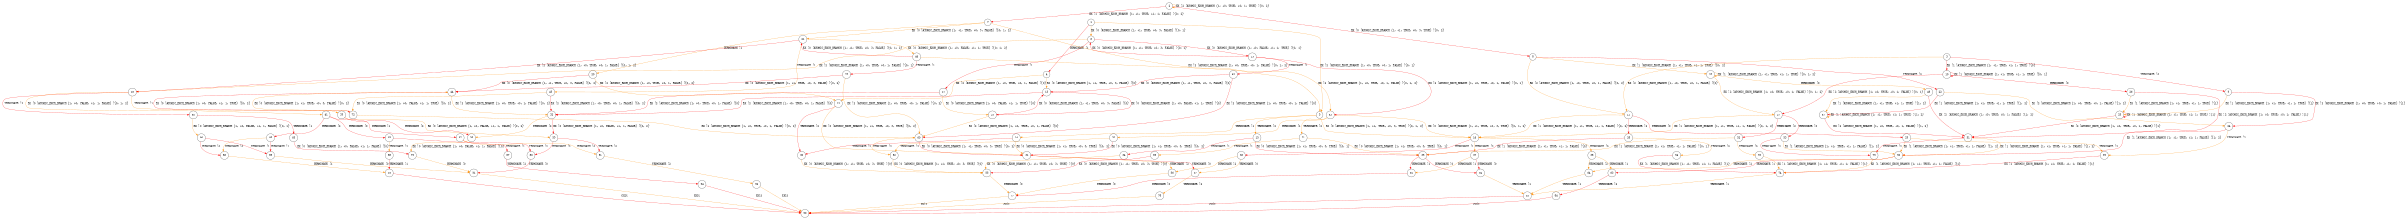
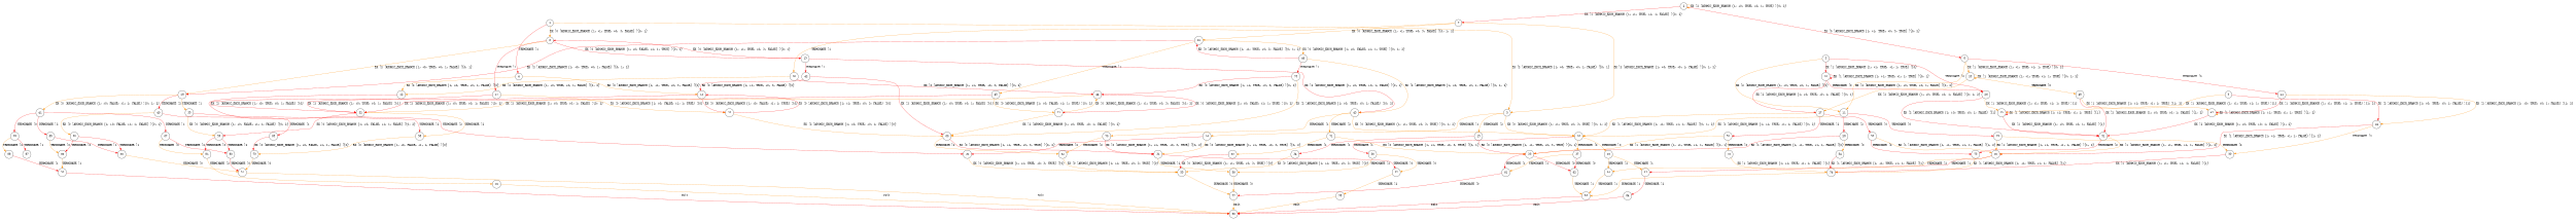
  digraph {
    fontname="Courier Prime"
    node [fontname="Courier Prime" shape=circle]
    edge [color=darkorange fontname="Courier Prime"]
    1
    4
    5
    6
    2
    7
    8
    3
    9
    10
    11
    12
    13
    14
    15
    16
    17
    18
    19
    20
    21
    22
    23
    24
    25
    26
    27
    28
    29
    30
    31
    32
    33
    34
    35
    36
    37
    38
    39
    40
    41
    42
    43
    44
    45
    46
    47
    48
    n49 [label=99]
    50
    51
    52
    53
    54
    55
    56
    57
    58
    59
    60
    61
    62
    63
    64
    65
    66
    67
    68
    69
    70
    71
    72
    73
    74
    75
    76
    77
    78
    79
    80
    81
    82
    83
    84
    85
    86
    87
    88
    89
    90
    91
    92
    93
-   94
    1 -> 4 [color=red label="TERMINATE !1"]
    1 -> 5 [label="EX !2 !ATOMIC_EXCH_BRANCH (1, +0, TRUE, +0, 1, FALSE) !{0, 1}"]
    1 -> 6 [label="EX !0 !ATOMIC_EXCH_BRANCH (1, +1, TRUE, +0, 3, FALSE) !{0, 1}"]
    4 -> 12 [label="EX !2 !ATOMIC_EXCH_BRANCH (1, +0, TRUE, +0, 1, FALSE) !{0}"]
    4 -> 13 [label="EX !0 !ATOMIC_EXCH_BRANCH (1, +1, TRUE, +0, 3, FALSE) !{0}"]
    5 -> 14 [label="TERMINATE !1"]
    5 -> 15 [label="TERMINATE !2"]
    5 -> 16 [label="EX !0 !ATOMIC_EXCH_BRANCH (1, +1, TRUE, +0, 3, TRUE) !{0, 1, 2}"]
    6 -> 17 [color=red label="TERMINATE !1"]
    6 -> 18 [label="EX !2 !ATOMIC_EXCH_BRANCH (1, +0, TRUE, +0, 1, FALSE) !{0, 1}"]
    6 -> 19 [color=red label="EX !0 !ATOMIC_EXCH_BRANCH (1, +0, FALSE, +1, 1, TRUE) !{0, 1}"]
    2 -> 2 [label="EX !2 !ATOMIC_EXCH_BRANCH (1, +0, TRUE, +0, 1, TRUE) !{0, 2}"]
    2 -> 7 [color=red label="EX !1 !ATOMIC_EXCH_BRANCH (1, +1, TRUE, +1, 1, FALSE) !{0, 2}"]
    2 -> 8 [color=red label="EX !0 !ATOMIC_EXCH_BRANCH (1, +1, TRUE, +0, 3, TRUE) !{0, 2}"]
    7 -> 5 [label="EX !2 !ATOMIC_EXCH_BRANCH (1, +0, TRUE, +0, 1, FALSE) !{0, 1, 2}"]
    7 -> 20 [label="TERMINATE !1"]
    7 -> 21 [label="EX !0 !ATOMIC_EXCH_BRANCH (1, +1, TRUE, +0, 3, FALSE) !{0, 1, 2}"]
    8 -> 11 [label="EX !2 !ATOMIC_EXCH_BRANCH (1, +0, TRUE, +0, 1, FALSE) !{0, 2}"]
    8 -> 22 [color=red label="TERMINATE !0"]
    8 -> 23 [label="EX !1 !ATOMIC_EXCH_BRANCH (1, +1, TRUE, +1, 1, TRUE) !{0, 2}"]
-   3 -> 9 [color=red label="TERMINATE !0"]
+   3 -> 26 [color=red label="TERMINATE !0"]
    3 -> 10 [color=red label="EX !1 !ATOMIC_EXCH_BRANCH (1, +1, TRUE, +1, 1, TRUE) !{0}"]
    3 -> 11 [label="EX !2 !ATOMIC_EXCH_BRANCH (1, +0, TRUE, +0, 1, FALSE) !{0}"]
    9 -> 24 [color=red label="EX !2 !ATOMIC_EXCH_BRANCH (1, +0, TRUE, +0, 1, FALSE) !{1}"]
    9 -> 25 [label="EX !1 !ATOMIC_EXCH_BRANCH (1, +1, TRUE, +1, 1, TRUE) !{1}"]
    10 -> 10 [color=red label="EX !1 !ATOMIC_EXCH_BRANCH (1, +1, TRUE, +1, 1, TRUE) !{0, 1}"]
    10 -> 26 [color=red label="TERMINATE !0"]
    10 -> 27 [color=red label="EX !2 !ATOMIC_EXCH_BRANCH (1, +0, TRUE, +0, 1, FALSE) !{0, 1}"]
    11 -> 16 [label="EX !1 !ATOMIC_EXCH_BRANCH (1, +1, TRUE, +1, 1, FALSE) !{0, 2}"]
    11 -> 28 [color=red label="TERMINATE !2"]
    11 -> 29 [color=red label="TERMINATE !0"]
    12 -> 30 [color=red label="TERMINATE !2"]
-   12 -> 31 [label="EX !0 !ATOMIC_EXCH_BRANCH (1, +1, TRUE, +0, 3, TRUE) !{0, 2}"]
    13 -> 32 [color=red label="EX !2 !ATOMIC_EXCH_BRANCH (1, +0, TRUE, +0, 1, FALSE) !{0}"]
    13 -> 33 [color=red label="EX !0 !ATOMIC_EXCH_BRANCH (1, +0, FALSE, +1, 1, TRUE) !{0}"]
    14 -> 30 [color=red label="TERMINATE !2"]
    14 -> 31 [label="EX !0 !ATOMIC_EXCH_BRANCH (1, +1, TRUE, +0, 3, TRUE) !{0, 2}"]
    15 -> 34 [color=red label="TERMINATE !1"]
    15 -> 35 [color=red label="EX !0 !ATOMIC_EXCH_BRANCH (1, +1, TRUE, +0, 3, TRUE) !{0, 1}"]
    16 -> 36 [color=red label="TERMINATE !1"]
    16 -> 37 [label="TERMINATE !2"]
    16 -> 38 [label="TERMINATE !0"]
    17 -> 32 [color=red label="EX !2 !ATOMIC_EXCH_BRANCH (1, +0, TRUE, +0, 1, FALSE) !{0}"]
    17 -> 33 [label="EX !0 !ATOMIC_EXCH_BRANCH (1, +0, FALSE, +1, 1, TRUE) !{0}"]
    18 -> 39 [label="TERMINATE !1"]
    18 -> 40 [color=red label="TERMINATE !2"]
    18 -> 41 [label="EX !0 !ATOMIC_EXCH_BRANCH (1, +0, FALSE, +1, 1, FALSE) !{0, 1, 2}"]
    19 -> 6 [color=red label="EX !0 !ATOMIC_EXCH_BRANCH (1, +1, TRUE, +0, 3, FALSE) !{0, 1}"]
    19 -> 42 [color=red label="TERMINATE !1"]
    19 -> 43 [color=red label="EX !2 !ATOMIC_EXCH_BRANCH (1, +0, TRUE, +0, 1, FALSE) !{0, 1}"]
    20 -> 12 [label="EX !2 !ATOMIC_EXCH_BRANCH (1, +0, TRUE, +0, 1, FALSE) !{0, 2}"]
    20 -> 44 [color=red label="EX !0 !ATOMIC_EXCH_BRANCH (1, +1, TRUE, +0, 3, FALSE) !{0, 2}"]
    21 -> 18 [color=red label="EX !2 !ATOMIC_EXCH_BRANCH (1, +0, TRUE, +0, 1, FALSE) !{0, 1, 2}"]
    21 -> 45 [label="TERMINATE !1"]
    21 -> 46 [label="EX !0 !ATOMIC_EXCH_BRANCH (1, +0, FALSE, +1, 1, TRUE) !{0, 1, 2}"]
    22 -> 24 [label="EX !2 !ATOMIC_EXCH_BRANCH (1, +0, TRUE, +0, 1, FALSE) !{1, 2}"]
    22 -> 47 [color=red label="EX !1 !ATOMIC_EXCH_BRANCH (1, +1, TRUE, +1, 1, TRUE) !{1, 2}"]
    23 -> 23 [label="EX !1 !ATOMIC_EXCH_BRANCH (1, +1, TRUE, +1, 1, TRUE) !{0, 1, 2}"]
    23 -> 27 [label="EX !2 !ATOMIC_EXCH_BRANCH (1, +0, TRUE, +0, 1, FALSE) !{0, 1, 2}"]
    23 -> 48 [label="TERMINATE !0"]
    24 -> n49 [label="TERMINATE !2"]
    24 -> 50 [color=red label="EX !1 !ATOMIC_EXCH_BRANCH (1, +1, TRUE, +1, 1, FALSE) !{1, 2}"]
    25 -> 25 [color=red label="EX !1 !ATOMIC_EXCH_BRANCH (1, +1, TRUE, +1, 1, TRUE) !{1}"]
    25 -> 51 [color=red label="EX !2 !ATOMIC_EXCH_BRANCH (1, +0, TRUE, +0, 1, FALSE) !{1}"]
    26 -> 25 [label="EX !1 !ATOMIC_EXCH_BRANCH (1, +1, TRUE, +1, 1, TRUE) !{1}"]
    26 -> 51 [color=red label="EX !2 !ATOMIC_EXCH_BRANCH (1, +0, TRUE, +0, 1, FALSE) !{1}"]
    27 -> 16 [label="EX !1 !ATOMIC_EXCH_BRANCH (1, +1, TRUE, +1, 1, FALSE) !{0, 1, 2}"]
    27 -> 52 [color=red label="TERMINATE !2"]
    27 -> 53 [color=red label="TERMINATE !0"]
    28 -> 35 [color=red label="EX !1 !ATOMIC_EXCH_BRANCH (1, +1, TRUE, +1, 1, FALSE) !{0}"]
    28 -> 54 [label="TERMINATE !0"]
    29 -> n49 [label="TERMINATE !2"]
    29 -> 50 [label="EX !1 !ATOMIC_EXCH_BRANCH (1, +1, TRUE, +1, 1, FALSE) !{1, 2}"]
    30 -> 55 [label="EX !0 !ATOMIC_EXCH_BRANCH (1, +1, TRUE, +0, 3, TRUE) !{0}"]
    31 -> 56 [label="TERMINATE !2"]
    31 -> 57 [color=red label="TERMINATE !0"]
    32 -> 58 [label="TERMINATE !2"]
    32 -> 59 [color=red label="EX !0 !ATOMIC_EXCH_BRANCH (1, +0, FALSE, +1, 1, FALSE) !{0, 2}"]
    33 -> 13 [color=red label="EX !0 !ATOMIC_EXCH_BRANCH (1, +1, TRUE, +0, 3, FALSE) !{0}"]
    33 -> 60 [label="EX !2 !ATOMIC_EXCH_BRANCH (1, +0, TRUE, +0, 1, FALSE) !{0}"]
    34 -> 55 [label="EX !0 !ATOMIC_EXCH_BRANCH (1, +1, TRUE, +0, 3, TRUE) !{0}"]
    35 -> 61 [color=red label="TERMINATE !1"]
    35 -> 62 [color=red label="TERMINATE !0"]
    36 -> 56 [label="TERMINATE !2"]
    36 -> 57 [label="TERMINATE !0"]
    37 -> 61 [label="TERMINATE !1"]
    37 -> 62 [color=red label="TERMINATE !0"]
    38 -> 63 [label="TERMINATE !1"]
    38 -> 64 [label="TERMINATE !2"]
    39 -> 58 [color=red label="TERMINATE !2"]
    39 -> 59 [label="EX !0 !ATOMIC_EXCH_BRANCH (1, +0, FALSE, +1, 1, FALSE) !{0, 2}"]
    40 -> 65 [color=red label="TERMINATE !1"]
    40 -> 66 [label="EX !0 !ATOMIC_EXCH_BRANCH (1, +0, FALSE, +1, 1, FALSE) !{0, 1}"]
    41 -> 67 [color=red label="TERMINATE !1"]
    41 -> 68 [color=red label="TERMINATE !2"]
    41 -> 69 [color=red label="TERMINATE !0"]
    42 -> 13 [color=red label="EX !0 !ATOMIC_EXCH_BRANCH (1, +1, TRUE, +0, 3, FALSE) !{0}"]
    42 -> 60 [color=red label="EX !2 !ATOMIC_EXCH_BRANCH (1, +0, TRUE, +0, 1, FALSE) !{0}"]
    43 -> 16 [label="EX !0 !ATOMIC_EXCH_BRANCH (1, +1, TRUE, +0, 3, TRUE) !{0, 1, 2}"]
    43 -> 70 [label="TERMINATE !1"]
    43 -> 71 [label="TERMINATE !2"]
    44 -> 32 [label="EX !2 !ATOMIC_EXCH_BRANCH (1, +0, TRUE, +0, 1, FALSE) !{0, 2}"]
    44 -> 72 [color=red label="EX !0 !ATOMIC_EXCH_BRANCH (1, +0, FALSE, +1, 1, TRUE) !{0, 2}"]
    45 -> 32 [color=red label="EX !2 !ATOMIC_EXCH_BRANCH (1, +0, TRUE, +0, 1, FALSE) !{0, 2}"]
    45 -> 72 [label="EX !0 !ATOMIC_EXCH_BRANCH (1, +0, FALSE, +1, 1, TRUE) !{0, 2}"]
    46 -> 21 [color=red label="EX !0 !ATOMIC_EXCH_BRANCH (1, +1, TRUE, +0, 3, FALSE) !{0, 1, 2}"]
    46 -> 43 [label="EX !2 !ATOMIC_EXCH_BRANCH (1, +0, TRUE, +0, 1, FALSE) !{0, 1, 2}"]
    46 -> 73 [color=red label="TERMINATE !1"]
    47 -> 47 [label="EX !1 !ATOMIC_EXCH_BRANCH (1, +1, TRUE, +1, 1, TRUE) !{1, 2}"]
    47 -> 51 [color=red label="EX !2 !ATOMIC_EXCH_BRANCH (1, +0, TRUE, +0, 1, FALSE) !{1, 2}"]
    48 -> 47 [label="EX !1 !ATOMIC_EXCH_BRANCH (1, +1, TRUE, +1, 1, TRUE) !{1, 2}"]
    48 -> 51 [color=red label="EX !2 !ATOMIC_EXCH_BRANCH (1, +0, TRUE, +0, 1, FALSE) !{1, 2}"]
    n49 -> 74 [color=red label="EX !1 !ATOMIC_EXCH_BRANCH (1, +1, TRUE, +1, 1, FALSE) !{1}"]
    50 -> 63 [color=red label="TERMINATE !1"]
    50 -> 64 [label="TERMINATE !2"]
    51 -> 50 [label="EX !1 !ATOMIC_EXCH_BRANCH (1, +1, TRUE, +1, 1, FALSE) !{1, 2}"]
    51 -> 75 [color=red label="TERMINATE !2"]
    52 -> 35 [label="EX !1 !ATOMIC_EXCH_BRANCH (1, +1, TRUE, +1, 1, FALSE) !{0, 1}"]
    52 -> 76 [label="TERMINATE !0"]
    53 -> 50 [label="EX !1 !ATOMIC_EXCH_BRANCH (1, +1, TRUE, +1, 1, FALSE) !{1, 2}"]
    53 -> 75 [color=red label="TERMINATE !2"]
    54 -> 74 [color=red label="EX !1 !ATOMIC_EXCH_BRANCH (1, +1, TRUE, +1, 1, FALSE) !{1}"]
    55 -> 77 [label="TERMINATE !0"]
    56 -> 77 [label="TERMINATE !0"]
    57 -> 78 [label="TERMINATE !2"]
    58 -> 79 [label="EX !0 !ATOMIC_EXCH_BRANCH (1, +0, FALSE, +1, 1, FALSE) !{0}"]
    59 -> 80 [color=red label="TERMINATE !2"]
    59 -> 81 [color=red label="TERMINATE !0"]
    60 -> 31 [color=red label="EX !0 !ATOMIC_EXCH_BRANCH (1, +1, TRUE, +0, 3, TRUE) !{0, 2}"]
    60 -> 82 [label="TERMINATE !2"]
    61 -> 77 [color=red label="TERMINATE !0"]
    62 -> 83 [label="TERMINATE !1"]
    63 -> 84 [color=red label="TERMINATE !2"]
    64 -> 83 [label="TERMINATE !1"]
    65 -> 79 [color=red label="EX !0 !ATOMIC_EXCH_BRANCH (1, +0, FALSE, +1, 1, FALSE) !{0}"]
    66 -> 85 [color=red label="TERMINATE !1"]
    66 -> 86 [color=red label="TERMINATE !0"]
    67 -> 80 [color=red label="TERMINATE !2"]
    67 -> 81 [label="TERMINATE !0"]
    68 -> 85 [color=red label="TERMINATE !1"]
    68 -> 86 [label="TERMINATE !0"]
    69 -> 87 [color=red label="TERMINATE !1"]
    69 -> 88 [label="TERMINATE !2"]
    70 -> 31 [color=red label="EX !0 !ATOMIC_EXCH_BRANCH (1, +1, TRUE, +0, 3, TRUE) !{0, 2}"]
    70 -> 82 [label="TERMINATE !2"]
    71 -> 35 [label="EX !0 !ATOMIC_EXCH_BRANCH (1, +1, TRUE, +0, 3, TRUE) !{0, 1}"]
    71 -> 89 [label="TERMINATE !1"]
    72 -> 44 [label="EX !0 !ATOMIC_EXCH_BRANCH (1, +1, TRUE, +0, 3, FALSE) !{0, 2}"]
    72 -> 60 [label="EX !2 !ATOMIC_EXCH_BRANCH (1, +0, TRUE, +0, 1, FALSE) !{0, 2}"]
    73 -> 44 [color=red label="EX !0 !ATOMIC_EXCH_BRANCH (1, +1, TRUE, +0, 3, FALSE) !{0, 2}"]
    73 -> 60 [label="EX !2 !ATOMIC_EXCH_BRANCH (1, +0, TRUE, +0, 1, FALSE) !{0, 2}"]
    74 -> 83 [label="TERMINATE !1"]
    75 -> 74 [label="EX !1 !ATOMIC_EXCH_BRANCH (1, +1, TRUE, +1, 1, FALSE) !{1}"]
    76 -> 74 [label="EX !1 !ATOMIC_EXCH_BRANCH (1, +1, TRUE, +1, 1, FALSE) !{1}"]
    77 -> 90 [label=exit]
    78 -> 90 [label=exit]
    79 -> 91 [label="TERMINATE !0"]
    80 -> 91 [color=red label="TERMINATE !0"]
    81 -> 92 [label="TERMINATE !2"]
    82 -> 55 [label="EX !0 !ATOMIC_EXCH_BRANCH (1, +1, TRUE, +0, 3, TRUE) !{0}"]
    83 -> 90 [color=red label=exit]
    84 -> 90 [color=red label=exit]
    85 -> 91 [label="TERMINATE !0"]
    86 -> 93 [label="TERMINATE !1"]
-   87 -> 94 [color=red label="TERMINATE !2"]
    88 -> 93 [color=red label="TERMINATE !1"]
    89 -> 55 [color=red label="EX !0 !ATOMIC_EXCH_BRANCH (1, +1, TRUE, +0, 3, TRUE) !{0}"]
    91 -> 90 [label=exit]
    92 -> 90 [label=exit]
    93 -> 90 [color=red label=exit]
-   94 -> 90 [color=red label=exit]
  }
